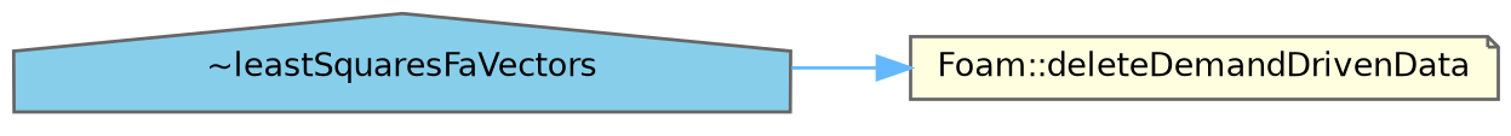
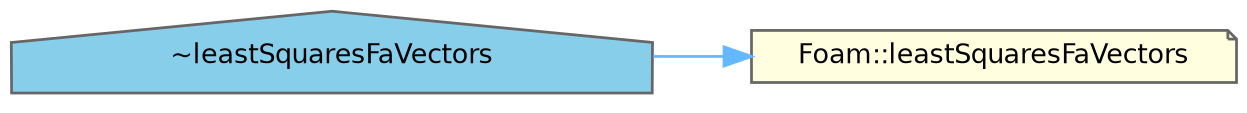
  digraph {
    rankdir=LR
    node [fontname=Helvetica fontsize=10 style=filled]
    n1 [color=gray40 fillcolor=skyblue fontcolor=black height=0.2 label="~leastSquaresFaVectors" shape=house width=0.4]
-   n2 [color=grey40 fillcolor=lightyellow height=0.2 label="Foam::deleteDemandDrivenData" shape=note width=0.4]
+   n2 [color=grey40 fillcolor=lightyellow height=0.2 label="Foam::leastSquaresFaVectors" shape=note width=0.4]
    n1 -> n2 [color=steelblue1 fontname=Helvetica fontsize=10 labelfontname=Helvetica labelfontsize=10 style=solid]
  }
